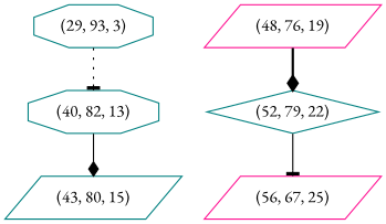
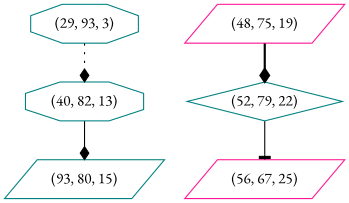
  digraph {
    fontname="EB Garamond"
    node [color=teal fontname="EB Garamond" shape=parallelogram]
    edge [arrowhead=tee fontname="EB Garamond" style=solid]
    "(29, 93, 3)" [shape=octagon]
    "(40, 82, 13)" [shape=octagon]
-   "(43, 80, 15)"
-   "(48, 75, 19)" [color=deeppink label="(48, 76, 19)"]
+   "(43, 80, 15)" [label="(93, 80, 15)"]
+   "(48, 75, 19)" [color=deeppink]
    n5 [label="(52, 79, 22)" shape=diamond]
    "(56, 67, 25)" [color=deeppink]
-   "(29, 93, 3)" -> "(40, 82, 13)" [style=dotted]
+   "(29, 93, 3)" -> "(40, 82, 13)" [arrowhead=diamond style=dotted]
    "(40, 82, 13)" -> "(43, 80, 15)" [arrowhead=diamond]
    "(48, 75, 19)" -> n5 [arrowhead=diamond style=bold]
    n5 -> "(56, 67, 25)"
  }
